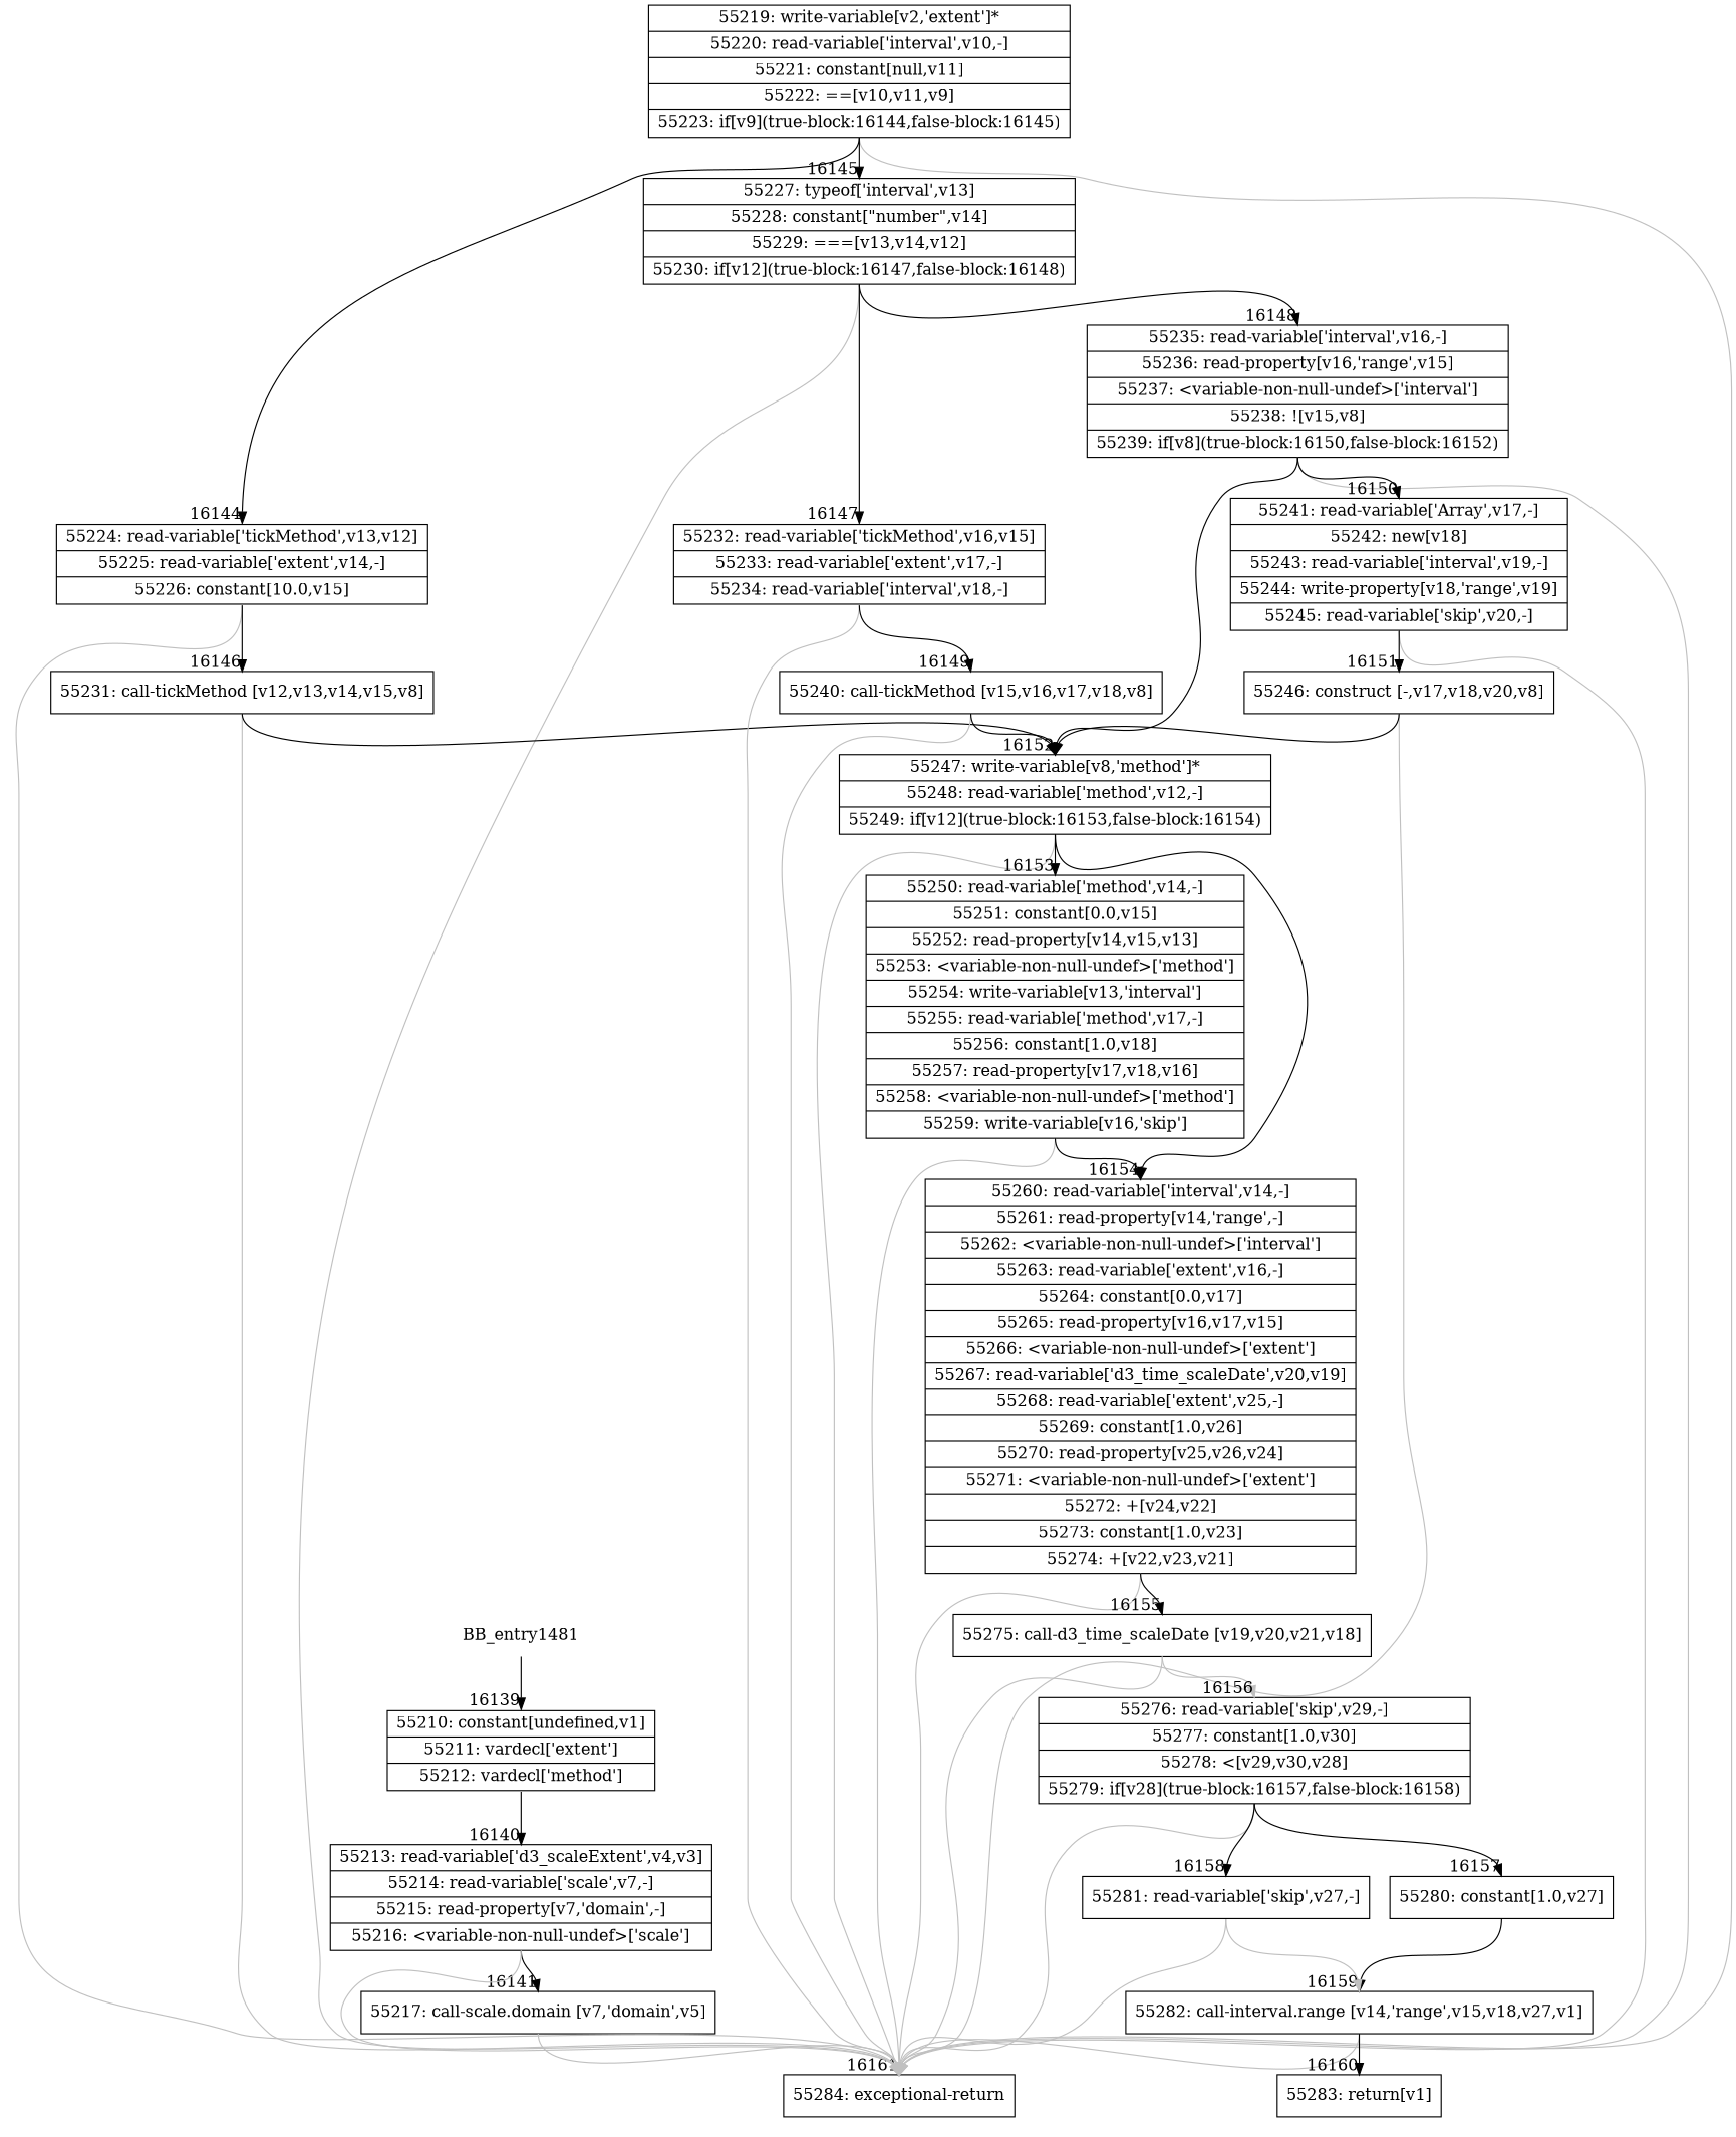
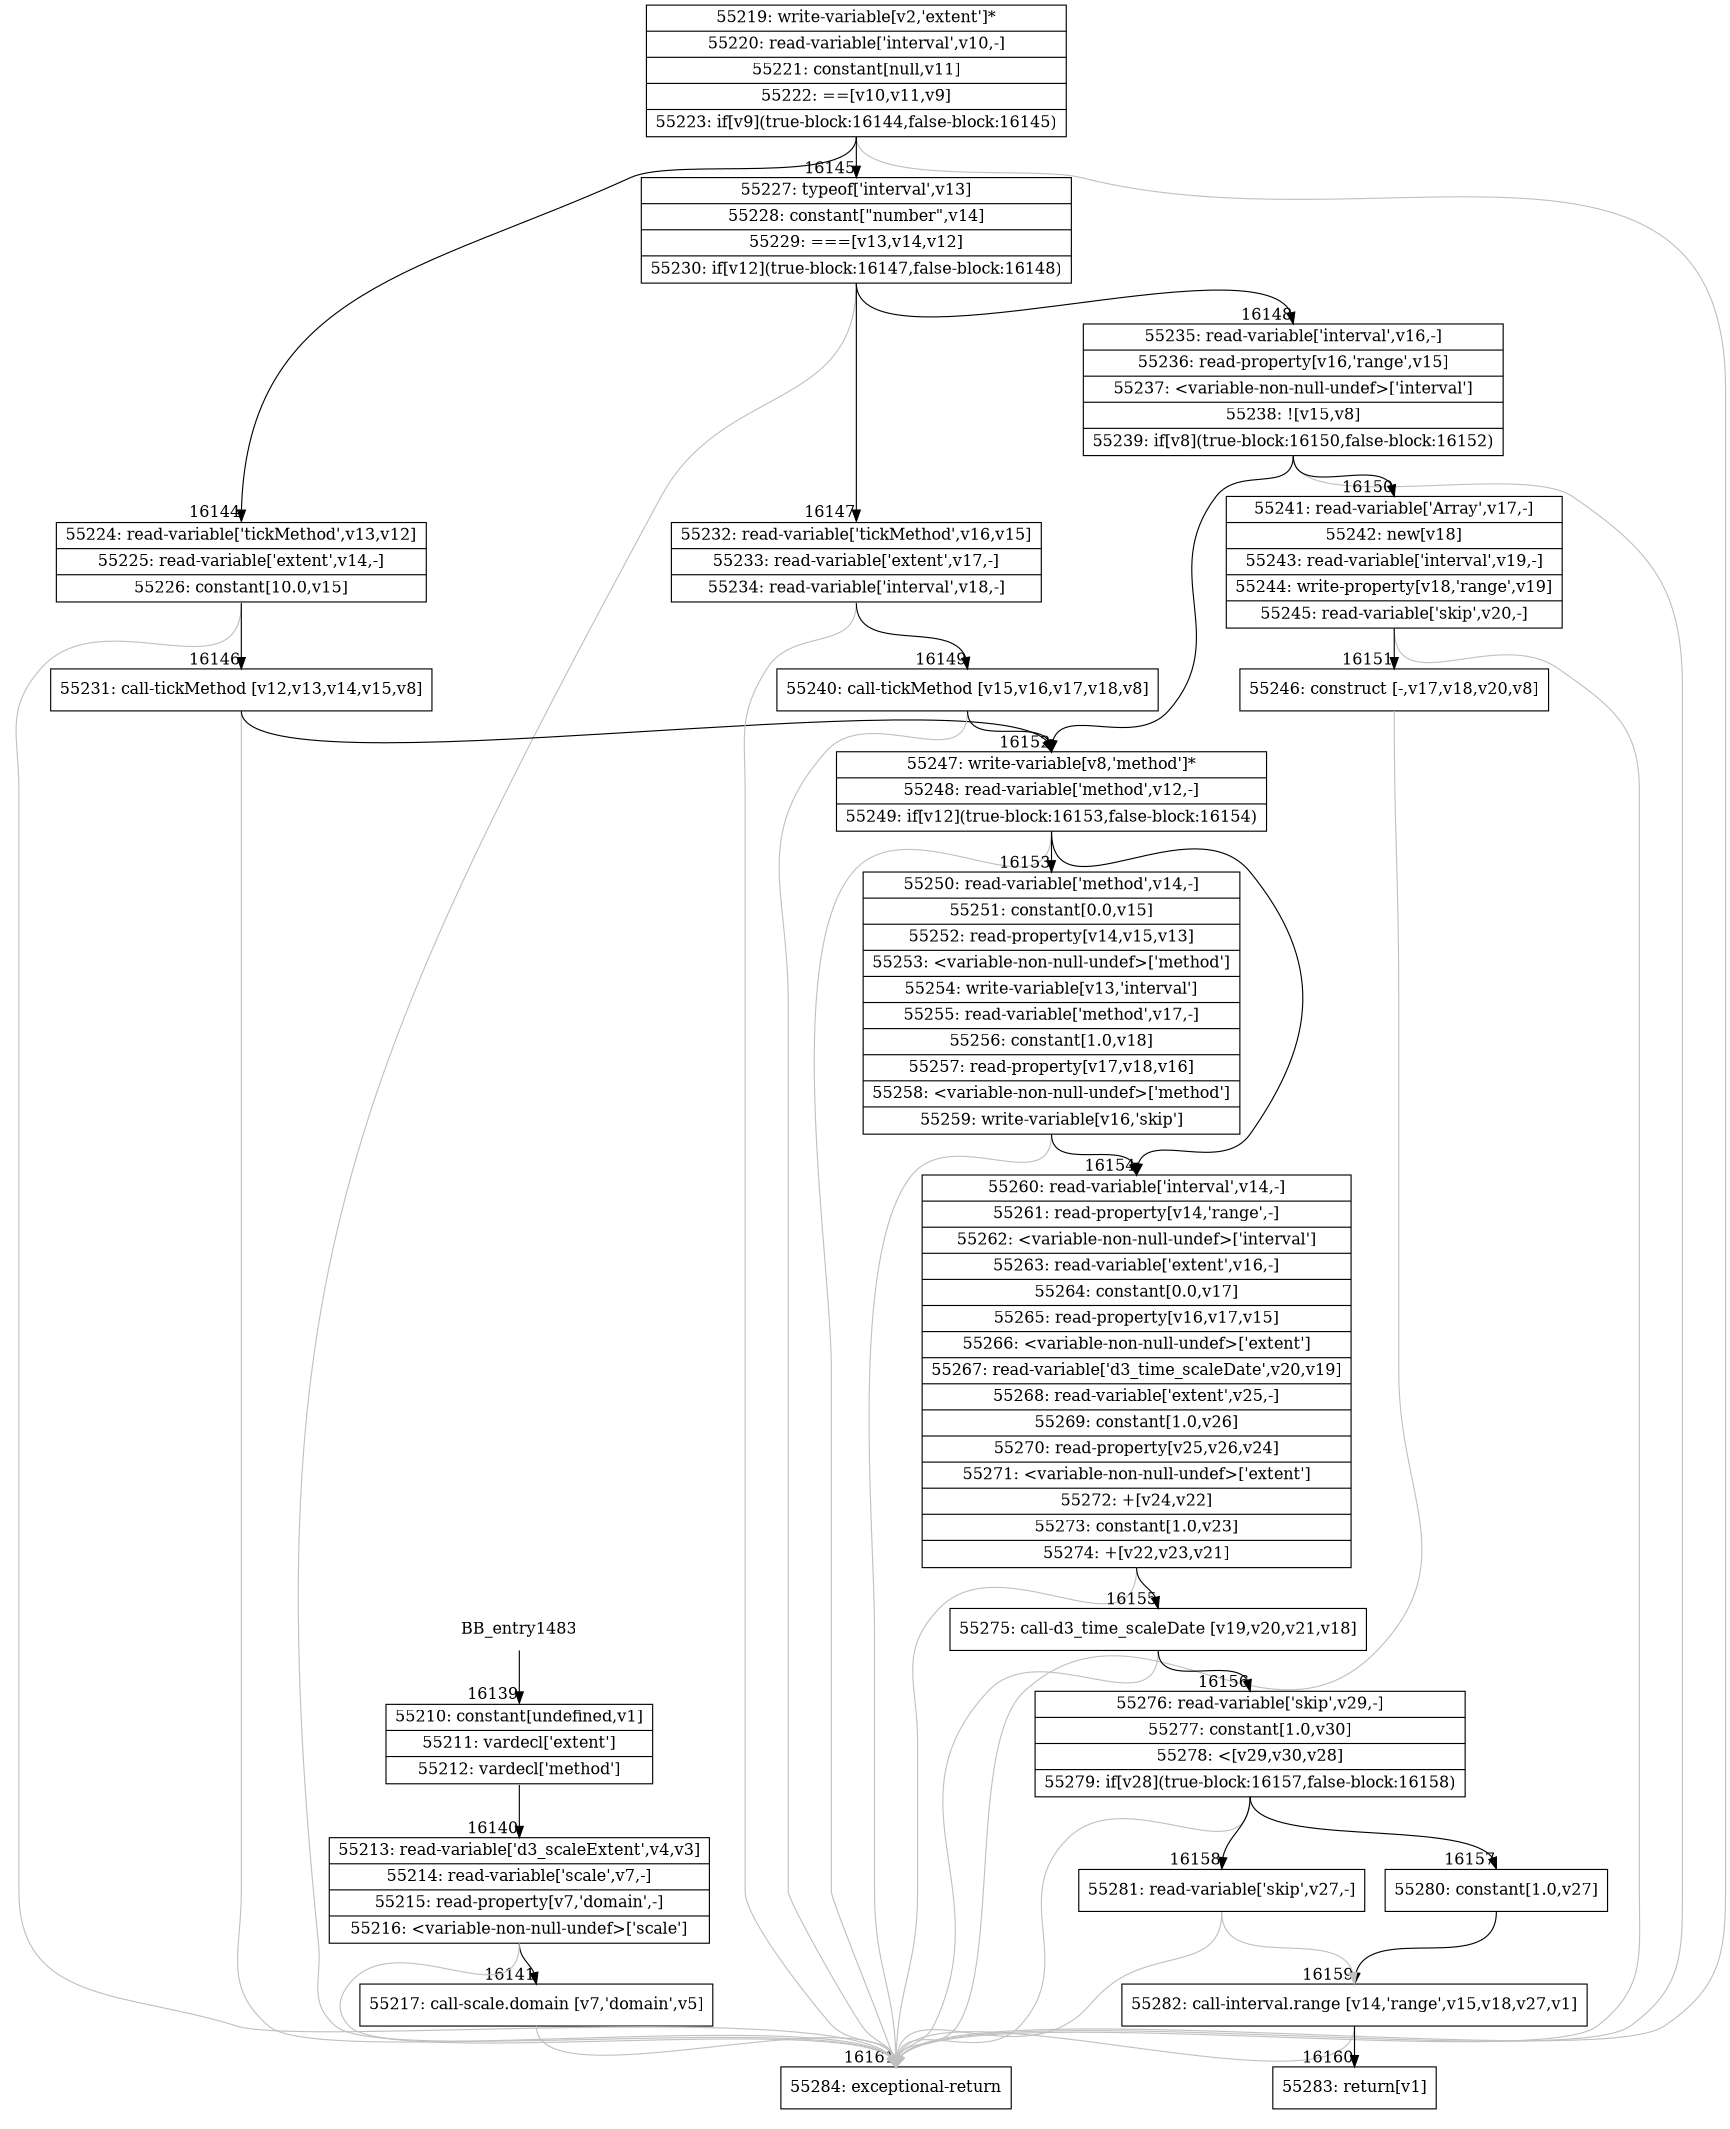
  digraph {
    rankdir=TD
    node [shape=record]
    edge [headport=n tailport=s]
-   BB_entry1483 [shape=none label=BB_entry1481]
+   BB_entry1483 [shape=none]
    n2 [label="{55210: constant[undefined,v1]|55211: vardecl['extent']|55212: vardecl['method']}"]
    n3 [label="{55213: read-variable['d3_scaleExtent',v4,v3]|55214: read-variable['scale',v7,-]|55215: read-property[v7,'domain',-]|55216: \<variable-non-null-undef\>['scale']}"]
    n4 [label="{55217: call-scale.domain [v7,'domain',v5]}"]
    n5 [label="{55284: exceptional-return}"]
    n6 [label="{55219: write-variable[v2,'extent']*|55220: read-variable['interval',v10,-]|55221: constant[null,v11]|55222: ==[v10,v11,v9]|55223: if[v9](true-block:16144,false-block:16145)}"]
    n7 [label="{55224: read-variable['tickMethod',v13,v12]|55225: read-variable['extent',v14,-]|55226: constant[10.0,v15]}"]
    n8 [label="{55227: typeof['interval',v13]|55228: constant[\"number\",v14]|55229: ===[v13,v14,v12]|55230: if[v12](true-block:16147,false-block:16148)}"]
    n9 [label="{55231: call-tickMethod [v12,v13,v14,v15,v8]}"]
    n10 [label="{55232: read-variable['tickMethod',v16,v15]|55233: read-variable['extent',v17,-]|55234: read-variable['interval',v18,-]}"]
    n11 [label="{55235: read-variable['interval',v16,-]|55236: read-property[v16,'range',v15]|55237: \<variable-non-null-undef\>['interval']|55238: ![v15,v8]|55239: if[v8](true-block:16150,false-block:16152)}"]
    n12 [label="{55247: write-variable[v8,'method']*|55248: read-variable['method',v12,-]|55249: if[v12](true-block:16153,false-block:16154)}"]
    n13 [label="{55240: call-tickMethod [v15,v16,v17,v18,v8]}"]
    n14 [label="{55241: read-variable['Array',v17,-]|55242: new[v18]|55243: read-variable['interval',v19,-]|55244: write-property[v18,'range',v19]|55245: read-variable['skip',v20,-]}"]
    n15 [label="{55250: read-variable['method',v14,-]|55251: constant[0.0,v15]|55252: read-property[v14,v15,v13]|55253: \<variable-non-null-undef\>['method']|55254: write-variable[v13,'interval']|55255: read-variable['method',v17,-]|55256: constant[1.0,v18]|55257: read-property[v17,v18,v16]|55258: \<variable-non-null-undef\>['method']|55259: write-variable[v16,'skip']}"]
    n16 [label="{55260: read-variable['interval',v14,-]|55261: read-property[v14,'range',-]|55262: \<variable-non-null-undef\>['interval']|55263: read-variable['extent',v16,-]|55264: constant[0.0,v17]|55265: read-property[v16,v17,v15]|55266: \<variable-non-null-undef\>['extent']|55267: read-variable['d3_time_scaleDate',v20,v19]|55268: read-variable['extent',v25,-]|55269: constant[1.0,v26]|55270: read-property[v25,v26,v24]|55271: \<variable-non-null-undef\>['extent']|55272: +[v24,v22]|55273: constant[1.0,v23]|55274: +[v22,v23,v21]}"]
    n17 [label="{55246: construct [-,v17,v18,v20,v8]}"]
    n18 [label="{55275: call-d3_time_scaleDate [v19,v20,v21,v18]}"]
    n19 [label="{55276: read-variable['skip',v29,-]|55277: constant[1.0,v30]|55278: \<[v29,v30,v28]|55279: if[v28](true-block:16157,false-block:16158)}"]
    n20 [label="{55280: constant[1.0,v27]}"]
    n21 [label="{55281: read-variable['skip',v27,-]}"]
    n22 [label="{55282: call-interval.range [v14,'range',v15,v18,v27,v1]}"]
    n23 [label="{55283: return[v1]}"]
    BB_entry1483 -> n2 [headlabel="    16139"]
    n2 -> n3 [headlabel="      16140"]
    n3 -> n4 [headlabel="      16141"]
    n3 -> n5 [color=gray headlabel="      16161"]
    n4 -> n5 [color=gray]
    n6 -> n5 [color=gray]
    n6 -> n7 [headlabel="      16144"]
    n6 -> n8 [headlabel="      16145"]
    n7 -> n5 [color=gray]
    n7 -> n9 [headlabel="      16146"]
    n8 -> n5 [color=gray]
    n8 -> n10 [headlabel="      16147"]
    n8 -> n11 [headlabel="      16148"]
    n9 -> n5 [color=gray]
    n9 -> n12 [headlabel="      16152"]
    n10 -> n5 [color=gray]
    n10 -> n13 [headlabel="      16149"]
    n11 -> n5 [color=gray]
    n11 -> n12
    n11 -> n14 [headlabel="      16150"]
    n12 -> n5 [color=gray]
    n12 -> n15 [headlabel="      16153"]
    n12 -> n16 [headlabel="      16154"]
    n13 -> n5 [color=gray]
    n13 -> n12
    n14 -> n5 [color=gray]
    n14 -> n17 [headlabel="      16151"]
    n15 -> n5 [color=gray]
    n15 -> n16
    n16 -> n5 [color=gray]
    n16 -> n18 [headlabel="      16155"]
    n17 -> n5 [color=gray]
-   n17 -> n12
    n18 -> n5 [color=gray]
-   n18 -> n19 [headlabel="      16156" color=gray]
+   n18 -> n19 [headlabel="      16156"]
    n19 -> n5 [color=gray]
    n19 -> n20 [headlabel="      16157"]
    n19 -> n21 [headlabel="      16158"]
    n20 -> n22 [headlabel="      16159"]
    n21 -> n5 [color=gray]
    n21 -> n22 [color=gray]
    n22 -> n5 [color=gray]
    n22 -> n23 [headlabel="      16160"]
  }
